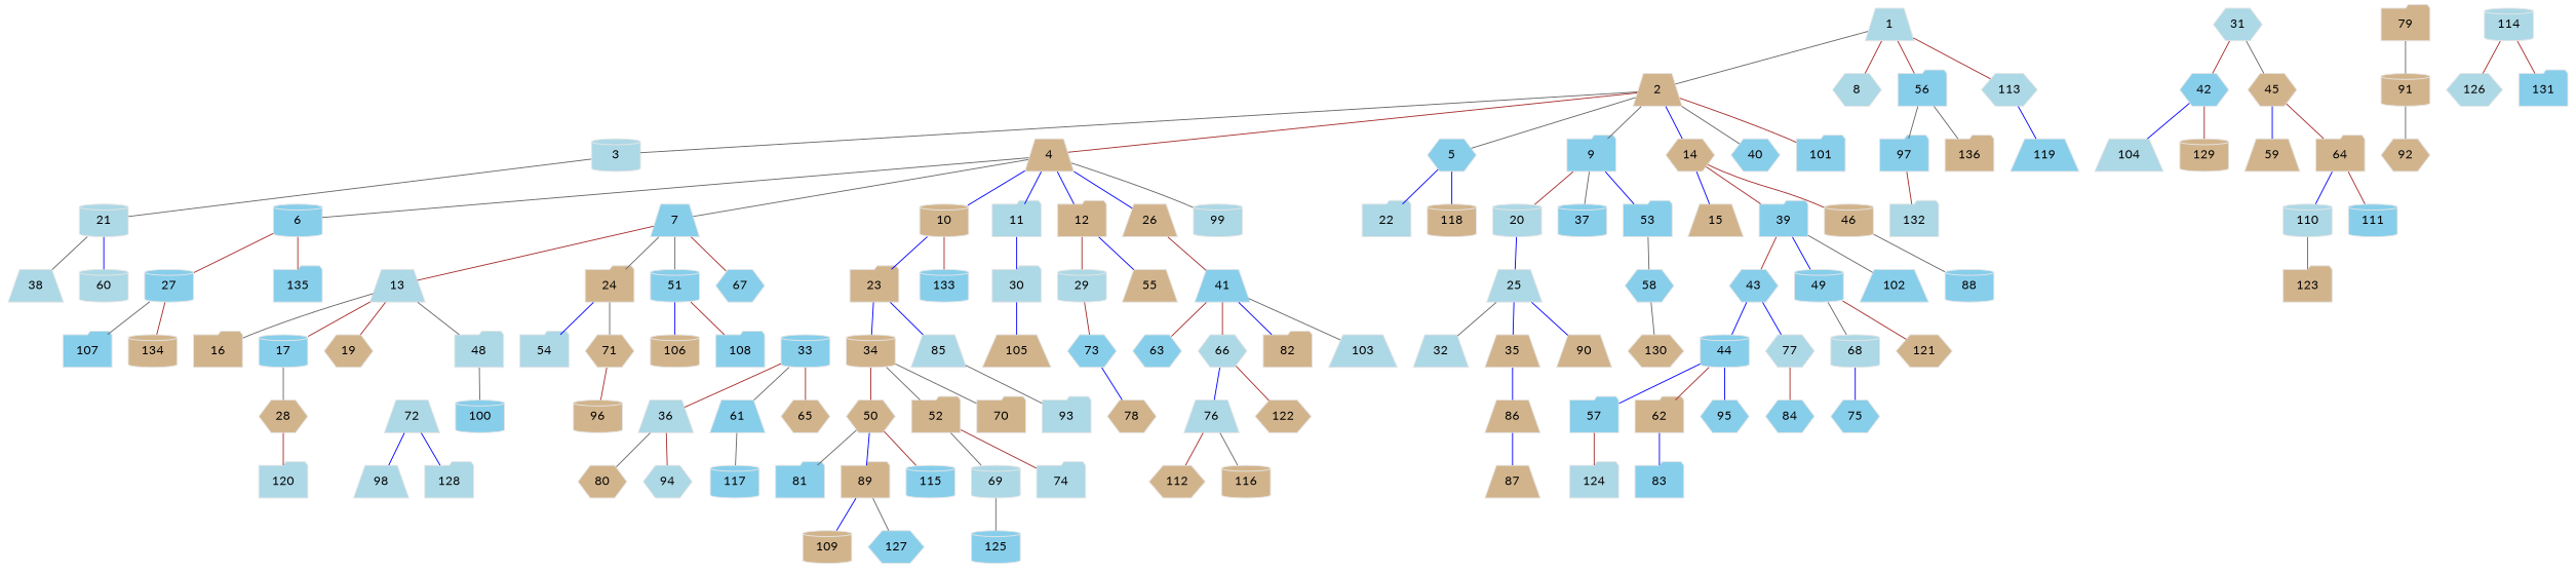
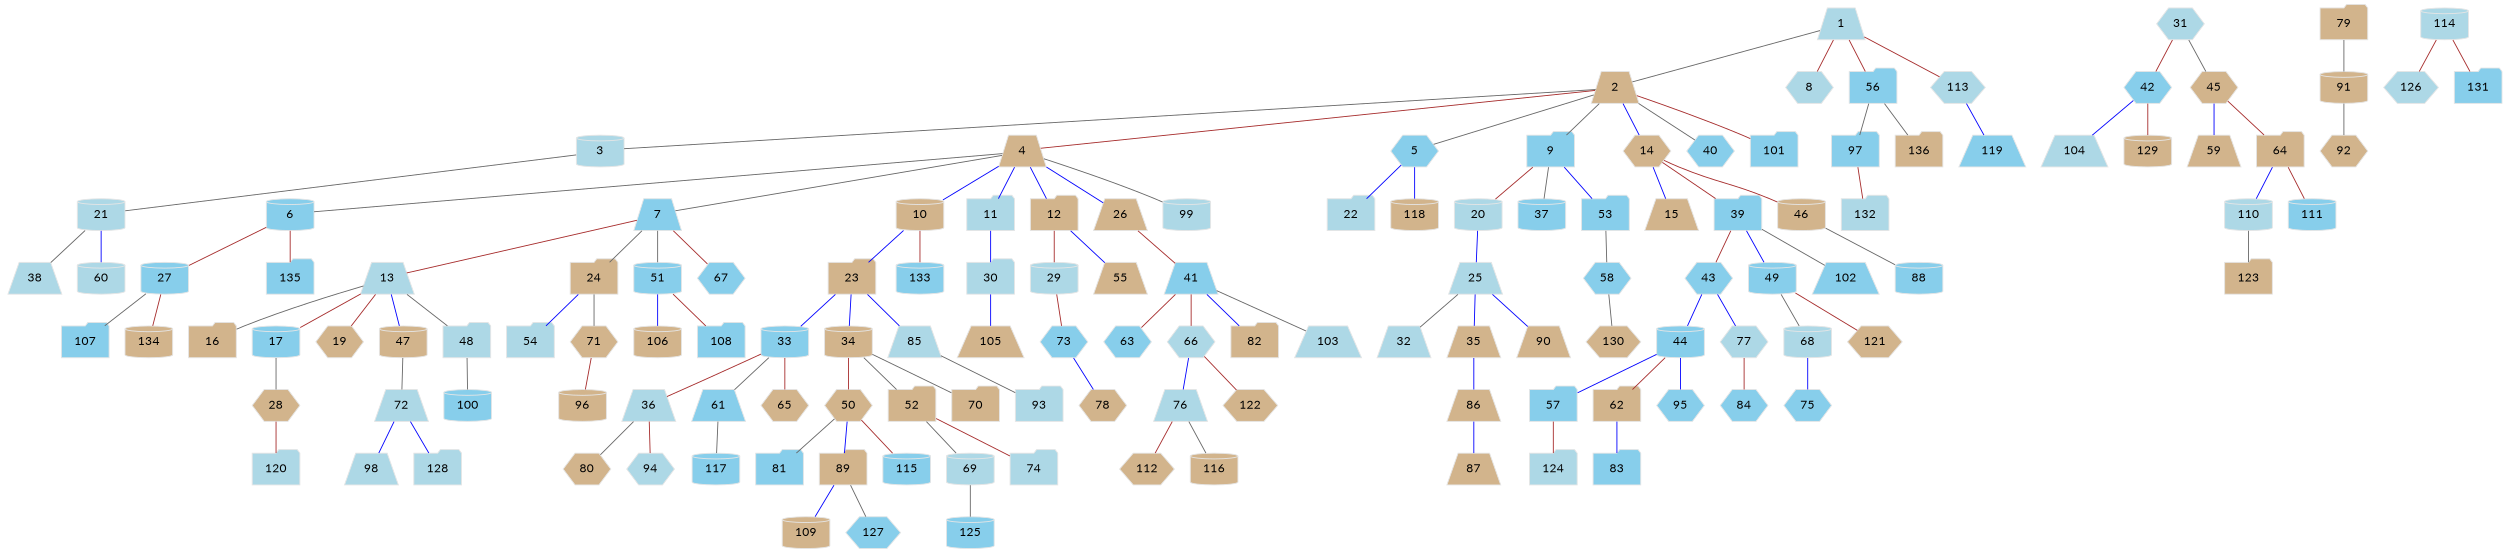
  graph {
    fontname=Lato
    node [color=gray90 fillcolor=tan fontname=Lato shape=folder style=filled]
    edge [color=gray40 fontname=Lato]
    1 [fillcolor=lightblue shape=trapezium]
    2 [shape=trapezium]
    8 [fillcolor=lightblue shape=hexagon]
    56 [fillcolor=skyblue]
    113 [fillcolor=lightblue shape=hexagon]
    3 [fillcolor=lightblue shape=cylinder]
    4 [shape=trapezium]
    5 [fillcolor=skyblue shape=hexagon]
    9 [fillcolor=skyblue]
    14 [shape=hexagon]
    40 [fillcolor=skyblue shape=hexagon]
    101 [fillcolor=skyblue]
    97 [fillcolor=skyblue]
    136
    119 [fillcolor=skyblue shape=trapezium]
    21 [fillcolor=lightblue shape=cylinder]
    6 [fillcolor=skyblue shape=cylinder]
    7 [fillcolor=skyblue shape=trapezium]
    10 [shape=cylinder]
    11 [fillcolor=lightblue]
    12
    26 [shape=trapezium]
    99 [fillcolor=lightblue shape=cylinder]
    22 [fillcolor=lightblue]
    118 [shape=cylinder]
    20 [fillcolor=lightblue shape=cylinder]
    37 [fillcolor=skyblue shape=cylinder]
    53 [fillcolor=skyblue]
    15 [shape=trapezium]
    39 [fillcolor=skyblue]
    46 [shape=cylinder]
    38 [fillcolor=lightblue shape=trapezium]
    60 [fillcolor=lightblue shape=cylinder]
    27 [fillcolor=skyblue shape=cylinder]
    135 [fillcolor=skyblue]
    13 [fillcolor=lightblue shape=trapezium]
    24
    51 [fillcolor=skyblue shape=cylinder]
    67 [fillcolor=skyblue shape=hexagon]
    23
    133 [fillcolor=skyblue shape=cylinder]
    30 [fillcolor=lightblue]
    29 [fillcolor=lightblue shape=cylinder]
    55 [shape=trapezium]
    41 [fillcolor=skyblue shape=trapezium]
    107 [fillcolor=skyblue]
    134 [shape=cylinder]
    16
    17 [fillcolor=skyblue shape=cylinder]
    19 [shape=hexagon]
+   47 [shape=cylinder]
    48 [fillcolor=lightblue]
    54 [fillcolor=lightblue]
    71 [shape=hexagon]
    106 [shape=cylinder]
    108 [fillcolor=skyblue]
    25 [fillcolor=lightblue shape=trapezium]
    58 [fillcolor=skyblue shape=hexagon]
    33 [fillcolor=skyblue shape=cylinder]
    34 [shape=cylinder]
    85 [fillcolor=lightblue shape=trapezium]
    105 [shape=trapezium]
    73 [fillcolor=skyblue shape=hexagon]
    28 [shape=hexagon]
    72 [fillcolor=lightblue shape=trapezium]
    100 [fillcolor=skyblue shape=cylinder]
    43 [fillcolor=skyblue shape=hexagon]
    49 [fillcolor=skyblue shape=cylinder]
    102 [fillcolor=skyblue shape=trapezium]
    88 [fillcolor=skyblue shape=cylinder]
    120 [fillcolor=lightblue]
    31 [fillcolor=lightblue shape=hexagon]
    42 [fillcolor=skyblue shape=hexagon]
    45 [shape=hexagon]
    91 [shape=cylinder]
    79
    32 [fillcolor=lightblue shape=trapezium]
    35 [shape=trapezium]
    90 [shape=trapezium]
    36 [fillcolor=lightblue shape=trapezium]
    61 [fillcolor=skyblue shape=trapezium]
    65 [shape=hexagon]
    50 [shape=hexagon]
    52
    70
    93 [fillcolor=lightblue]
    96 [shape=cylinder]
    86 [shape=trapezium]
    63 [fillcolor=skyblue shape=hexagon]
    66 [fillcolor=lightblue shape=hexagon]
    82
    103 [fillcolor=lightblue shape=trapezium]
    78 [shape=hexagon]
    104 [fillcolor=lightblue shape=trapezium]
    129 [shape=cylinder]
    59 [shape=trapezium]
    64
    80 [shape=hexagon]
    94 [fillcolor=lightblue shape=hexagon]
    117 [fillcolor=skyblue shape=cylinder]
    81 [fillcolor=skyblue]
    89
    115 [fillcolor=skyblue shape=cylinder]
    69 [fillcolor=lightblue shape=cylinder]
    74 [fillcolor=lightblue]
    87 [shape=trapezium]
    44 [fillcolor=skyblue shape=cylinder]
    77 [fillcolor=lightblue shape=hexagon]
    68 [fillcolor=lightblue shape=cylinder]
    121 [shape=hexagon]
    76 [fillcolor=lightblue shape=trapezium]
    122 [shape=hexagon]
    57 [fillcolor=skyblue]
    62
    95 [fillcolor=skyblue shape=hexagon]
    84 [fillcolor=skyblue shape=hexagon]
    124 [fillcolor=lightblue]
    83 [fillcolor=skyblue]
    110 [fillcolor=lightblue shape=cylinder]
    111 [fillcolor=skyblue shape=cylinder]
    98 [fillcolor=lightblue shape=trapezium]
    128 [fillcolor=lightblue]
    75 [fillcolor=skyblue shape=hexagon]
    109 [shape=cylinder]
    127 [fillcolor=skyblue shape=hexagon]
    125 [fillcolor=skyblue shape=cylinder]
    130 [shape=hexagon]
    114 [fillcolor=lightblue shape=cylinder]
    126 [fillcolor=lightblue shape=hexagon]
    131 [fillcolor=skyblue]
    132 [fillcolor=lightblue]
    123
    112 [shape=hexagon]
    116 [shape=cylinder]
    92 [shape=hexagon]
    1 -- 2
    1 -- 8 [color=brown]
    1 -- 56 [color=brown]
    1 -- 113 [color=brown]
    2 -- 3
    2 -- 4 [color=brown]
    2 -- 5
    2 -- 9
    2 -- 14 [color=blue]
    2 -- 40
    2 -- 101 [color=brown]
    56 -- 97
    56 -- 136
    113 -- 119 [color=blue]
    3 -- 21
    4 -- 6
    4 -- 7
    4 -- 10 [color=blue]
    4 -- 11 [color=blue]
    4 -- 12 [color=blue]
    4 -- 26 [color=blue]
    4 -- 99
    5 -- 22 [color=blue]
    5 -- 118 [color=blue]
    9 -- 20 [color=brown]
    9 -- 37
    9 -- 53 [color=blue]
    14 -- 15 [color=blue]
    14 -- 39 [color=brown]
    14 -- 46 [color=brown]
    97 -- 132 [color=brown]
    21 -- 38
    21 -- 60 [color=blue]
    6 -- 27 [color=brown]
    6 -- 135 [color=brown]
    7 -- 13 [color=brown]
    7 -- 24
    7 -- 51
    7 -- 67 [color=brown]
    10 -- 23 [color=blue]
    10 -- 133 [color=brown]
    11 -- 30 [color=blue]
    12 -- 29 [color=brown]
    12 -- 55 [color=blue]
    26 -- 41 [color=brown]
    20 -- 25 [color=blue]
    53 -- 58
    39 -- 43 [color=brown]
    39 -- 49 [color=blue]
    39 -- 102
    46 -- 88
    27 -- 107
    27 -- 134 [color=brown]
    13 -- 16
    13 -- 17 [color=brown]
    13 -- 19 [color=brown]
+   13 -- 47 [color=blue]
    13 -- 48
    24 -- 54 [color=blue]
    24 -- 71
    51 -- 106 [color=blue]
    51 -- 108 [color=brown]
+   23 -- 33 [color=blue]
    23 -- 34 [color=blue]
    23 -- 85 [color=blue]
    30 -- 105 [color=blue]
    29 -- 73 [color=brown]
    41 -- 63 [color=brown]
    41 -- 66 [color=brown]
    41 -- 82 [color=blue]
    41 -- 103
    17 -- 28
+   47 -- 72
    48 -- 100
    71 -- 96 [color=brown]
    25 -- 32
    25 -- 35 [color=blue]
    25 -- 90 [color=blue]
    58 -- 130
    33 -- 36 [color=brown]
    33 -- 61
    33 -- 65 [color=brown]
    34 -- 50 [color=brown]
    34 -- 52
    34 -- 70
    85 -- 93
    73 -- 78 [color=blue]
    28 -- 120 [color=brown]
    72 -- 98 [color=blue]
    72 -- 128 [color=blue]
    43 -- 44 [color=blue]
    43 -- 77 [color=blue]
    49 -- 68
    49 -- 121 [color=brown]
    31 -- 42 [color=brown]
    31 -- 45
    42 -- 104 [color=blue]
    42 -- 129 [color=brown]
    45 -- 59 [color=blue]
    45 -- 64 [color=brown]
    91 -- 92
    79 -- 91
    35 -- 86 [color=blue]
    36 -- 80
    36 -- 94 [color=brown]
    61 -- 117
    50 -- 81
    50 -- 89 [color=blue]
    50 -- 115 [color=brown]
    52 -- 69
    52 -- 74 [color=brown]
    86 -- 87 [color=blue]
    66 -- 76 [color=blue]
    66 -- 122 [color=brown]
    64 -- 110 [color=blue]
    64 -- 111 [color=brown]
    89 -- 109 [color=blue]
    89 -- 127
    69 -- 125
    44 -- 57 [color=blue]
    44 -- 62 [color=brown]
    44 -- 95 [color=blue]
    77 -- 84 [color=brown]
    68 -- 75 [color=blue]
    76 -- 112 [color=brown]
    76 -- 116
    57 -- 124 [color=brown]
    62 -- 83 [color=blue]
    110 -- 123
    114 -- 126 [color=brown]
    114 -- 131 [color=brown]
  }
